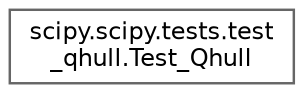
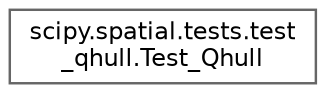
  digraph {
    rankdir=TB
-   n1 [color=grey40 fillcolor=white fontname=Helvetica fontsize=10 height=0.2 label="scipy.scipy.tests.test\l_qhull.Test_Qhull" shape=box style=filled width=0.4]
+   n1 [color=grey40 fillcolor=white fontname=Helvetica fontsize=10 height=0.2 label="scipy.spatial.tests.test\l_qhull.Test_Qhull" shape=box style=filled width=0.4]
  }
